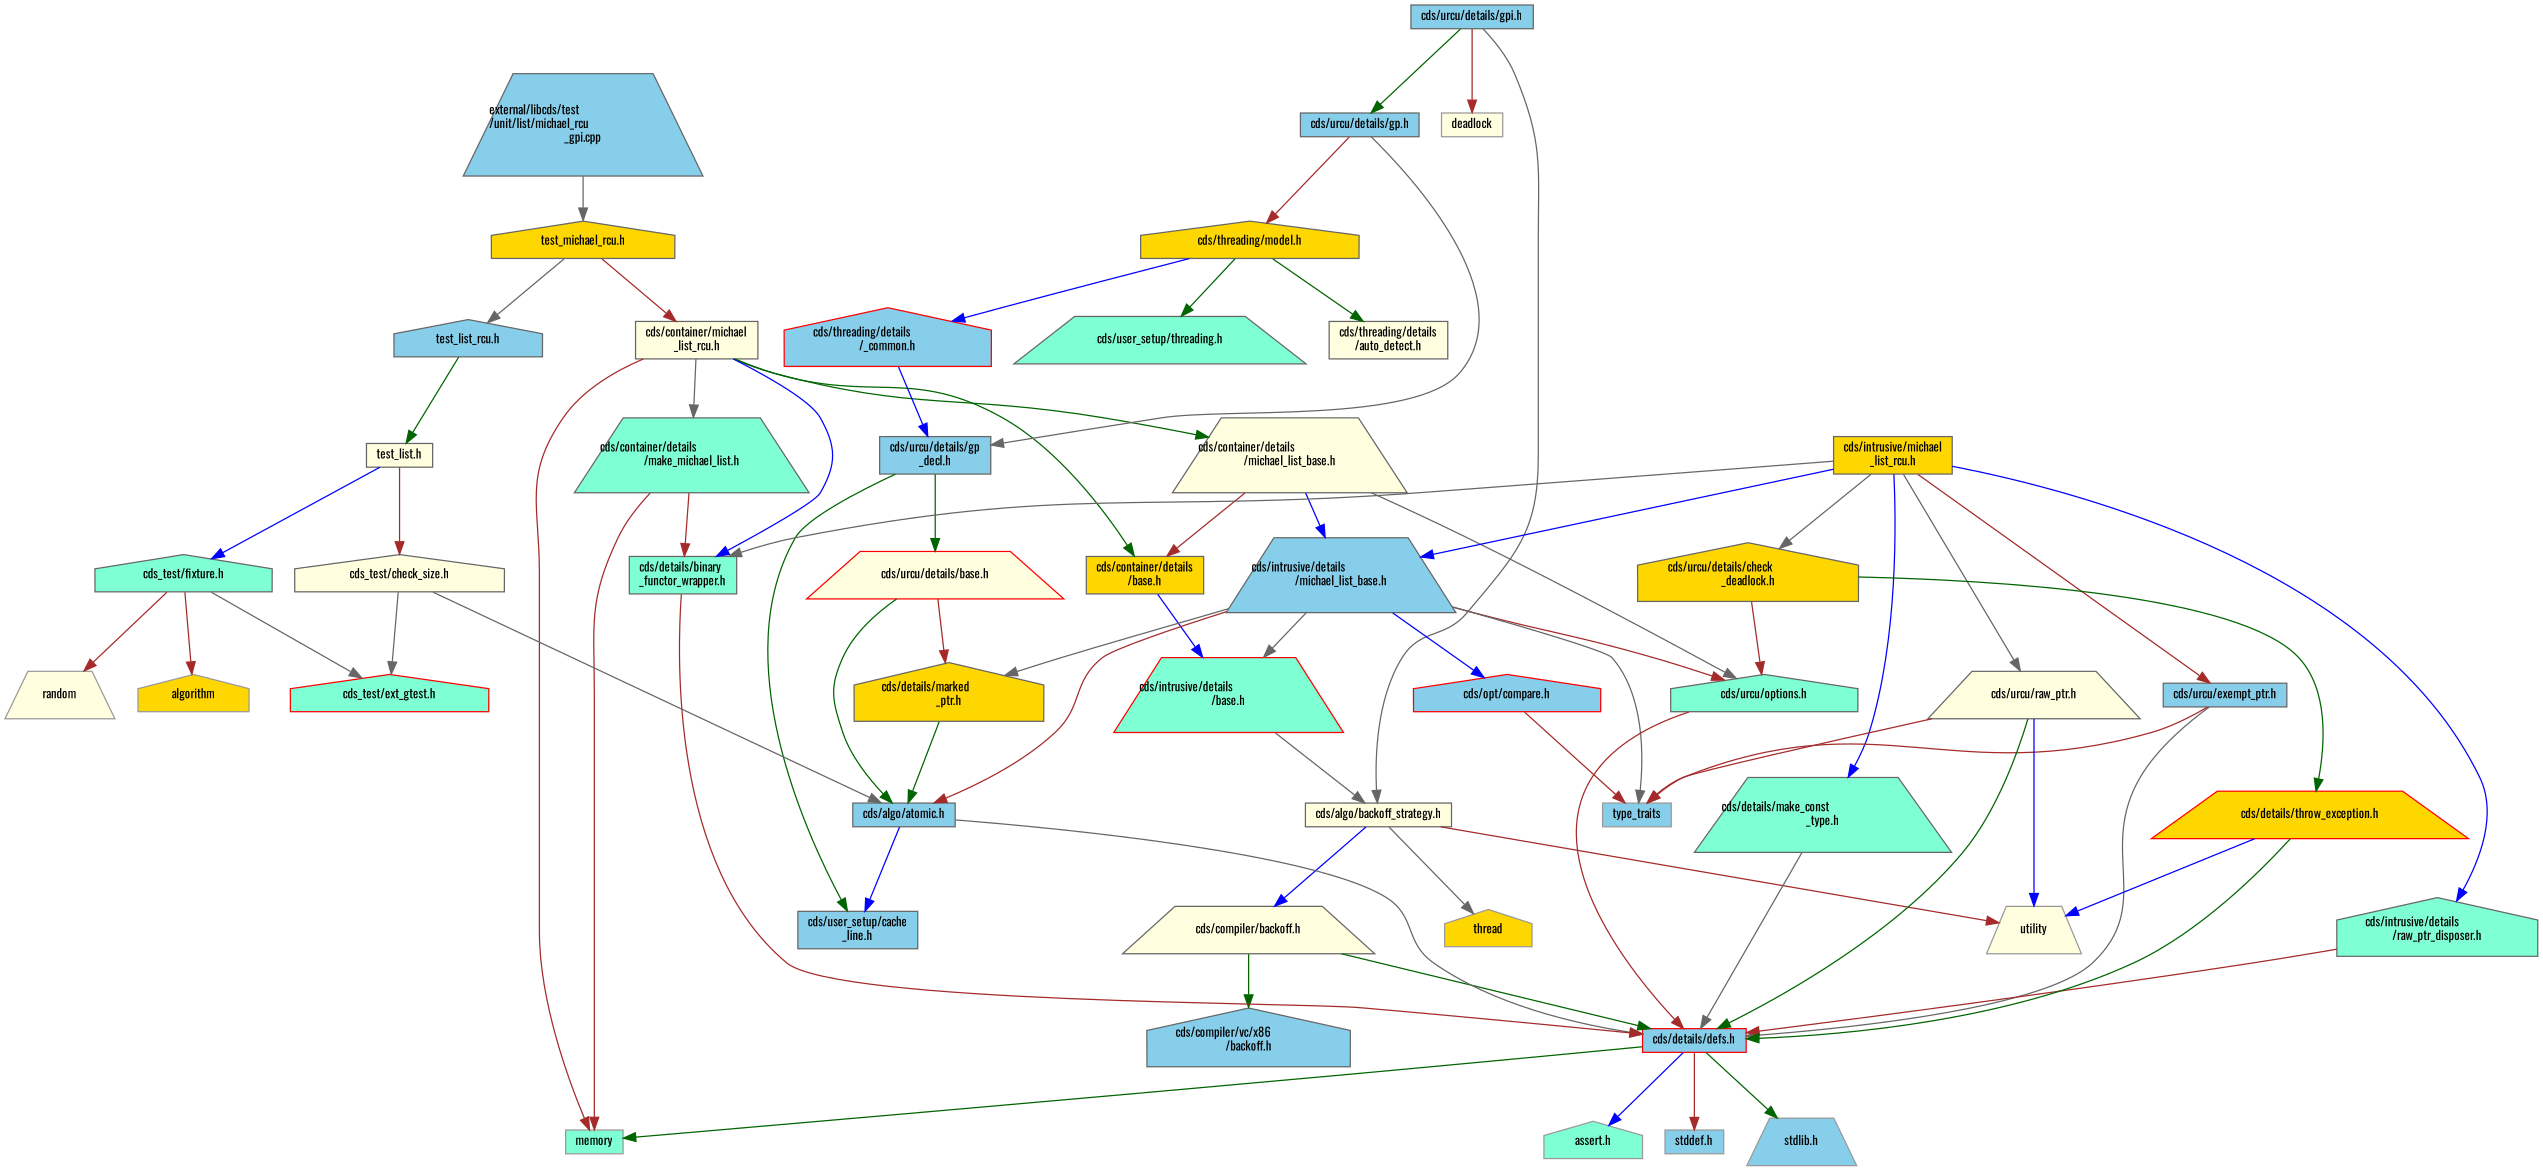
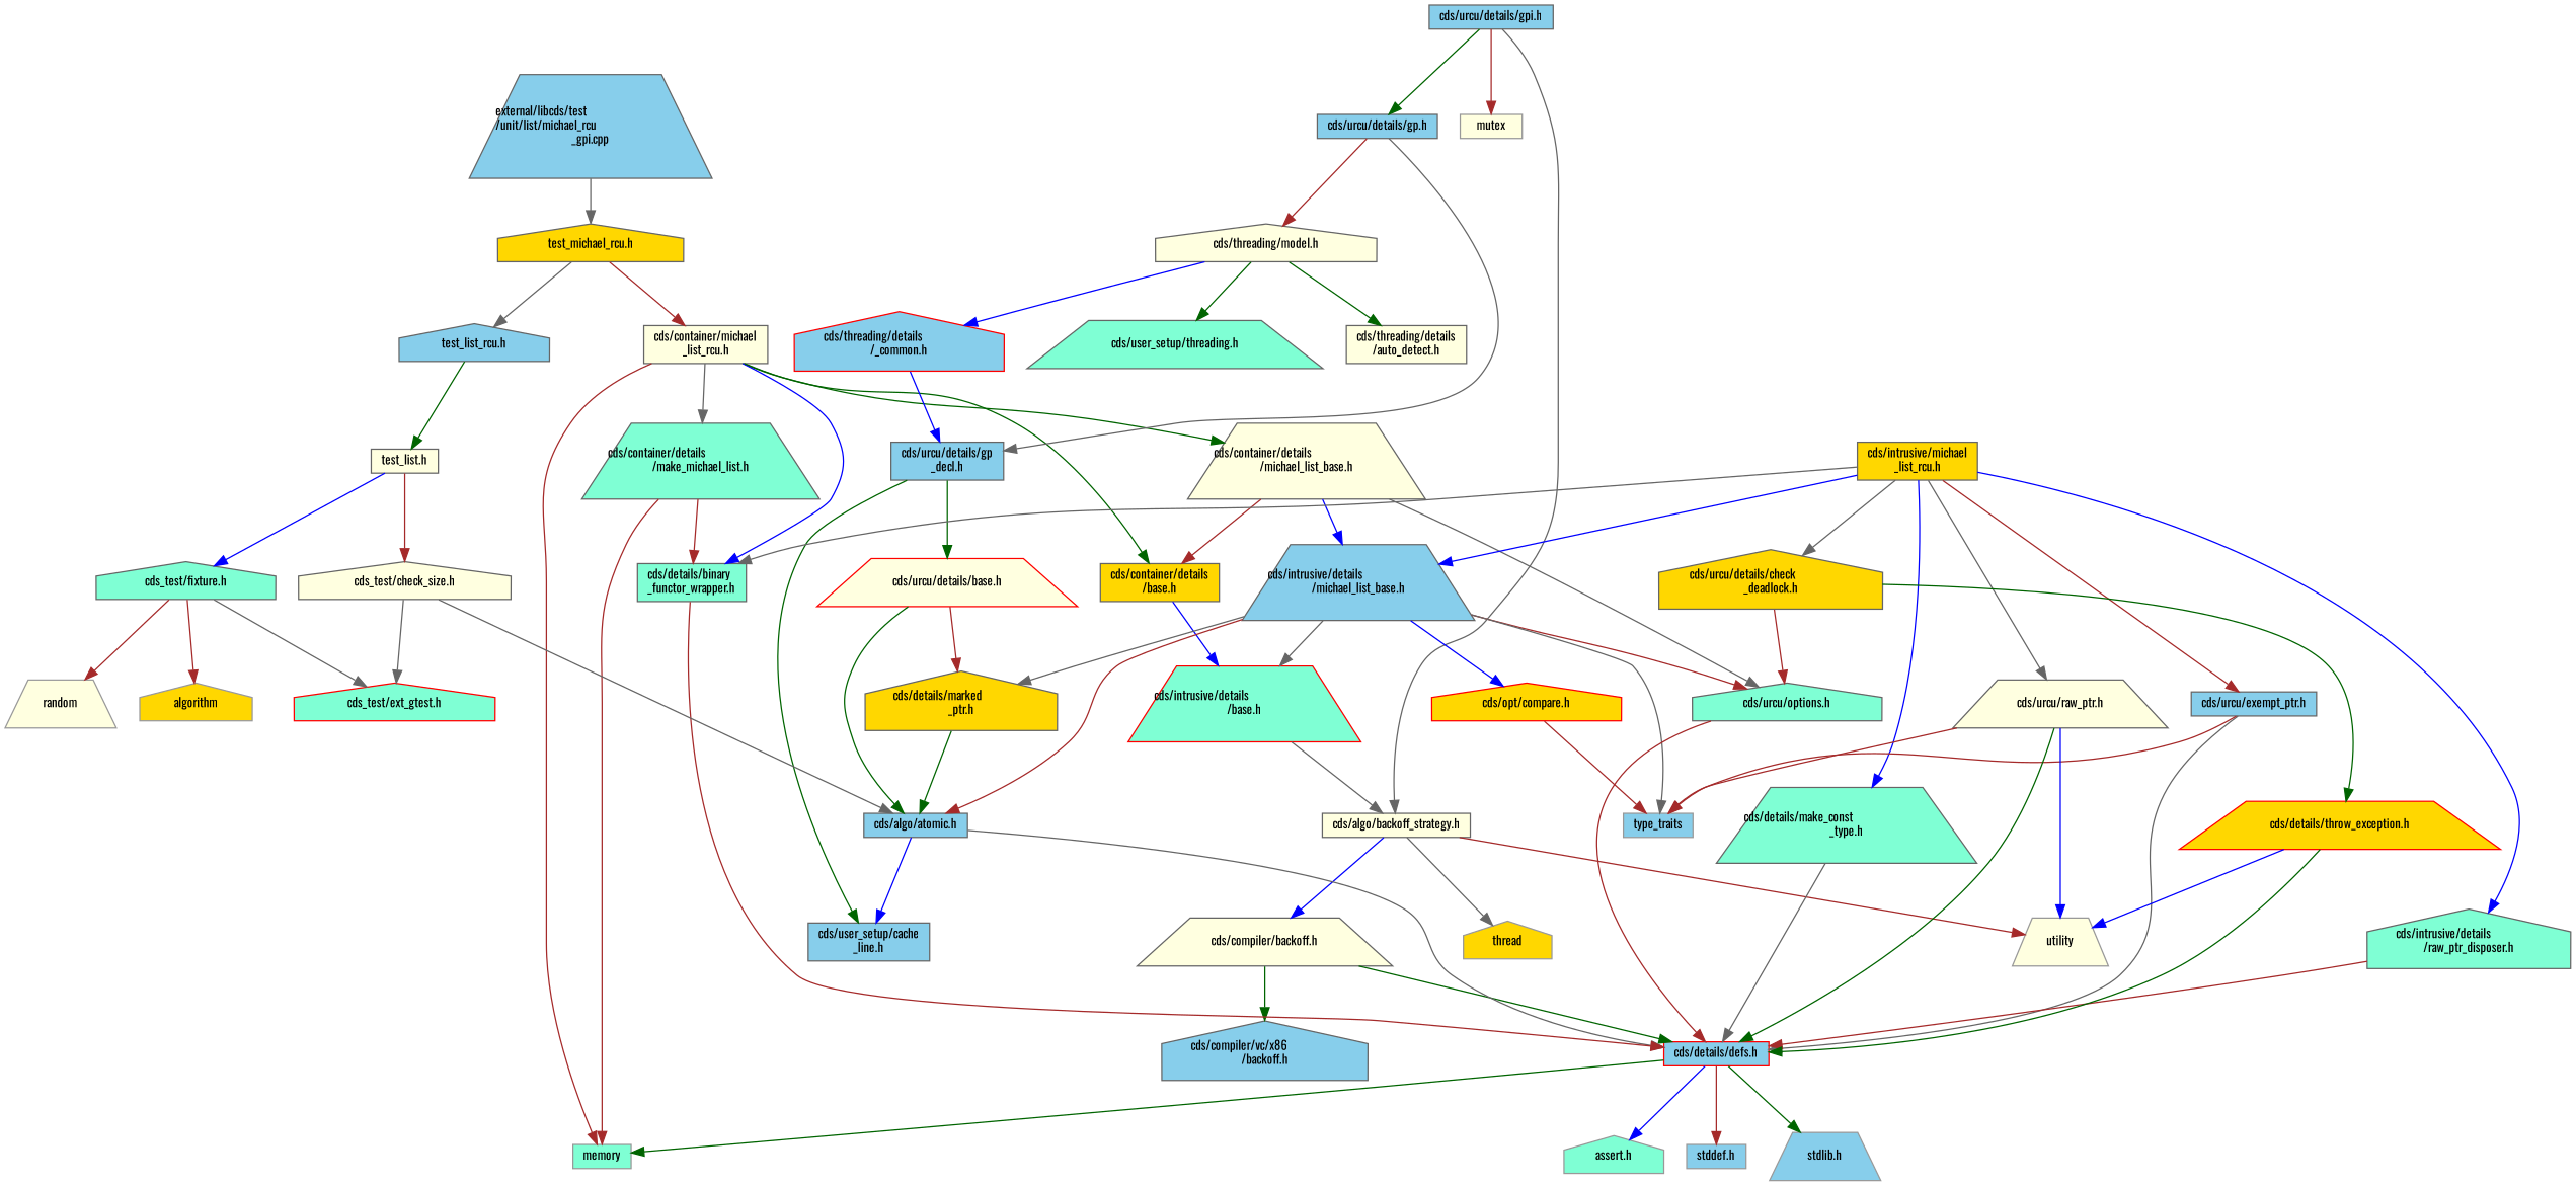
  digraph {
    fontname=Oswald
    node [color=grey40 fillcolor=skyblue fontname=Oswald fontsize=10 shape=box style=filled]
    edge [color=brown fontname=Oswald fontsize=10 labelfontname=Helvetica labelfontsize=10 style=solid]
    n1 [color=gray40 fontcolor=black height=0.2 label="external/libcds/test\l/unit/list/michael_rcu\l_gpi.cpp" shape=trapezium width=0.4]
    n2 [fillcolor=gold height=0.2 label="test_michael_rcu.h" shape=house width=0.4]
    n3 [height=0.2 label="test_list_rcu.h" shape=house width=0.4]
    n4 [fillcolor=lightyellow height=0.2 label="cds/container/michael\l_list_rcu.h" width=0.4]
    n5 [height=0.2 label="cds/urcu/details/gpi.h" width=0.4]
-   n6 [color=grey60 fillcolor=lightyellow height=0.2 label=deadlock width=0.4]
+   n6 [color=grey60 fillcolor=lightyellow height=0.2 label=mutex width=0.4]
    n7 [height=0.2 label="cds/urcu/details/gp.h" width=0.4]
    n8 [fillcolor=lightyellow height=0.2 label="cds/algo/backoff_strategy.h" width=0.4]
    n9 [height=0.2 label="cds/urcu/details/gp\l_decl.h" width=0.4]
-   n10 [fillcolor=gold height=0.2 label="cds/threading/model.h" shape=house width=0.4]
+   n10 [fillcolor=lightyellow height=0.2 label="cds/threading/model.h" shape=house width=0.4]
    n11 [color=grey60 fillcolor=lightyellow height=0.2 label=utility shape=trapezium width=0.4]
    n12 [color=grey60 fillcolor=gold height=0.2 label=thread shape=house width=0.4]
    n13 [fillcolor=lightyellow height=0.2 label="cds/compiler/backoff.h" shape=trapezium width=0.4]
    n14 [color=red fillcolor=lightyellow height=0.2 label="cds/urcu/details/base.h" shape=trapezium width=0.4]
    n15 [height=0.2 label="cds/user_setup/cache\l_line.h" width=0.4]
    n16 [color=red height=0.2 label="cds/threading/details\l/_common.h" shape=house width=0.4]
    n17 [fillcolor=aquamarine height=0.2 label="cds/user_setup/threading.h" shape=trapezium width=0.4]
    n18 [fillcolor=lightyellow height=0.2 label="cds/threading/details\l/auto_detect.h" width=0.4]
    n19 [height=0.2 label="cds/algo/atomic.h" width=0.4]
    n20 [fillcolor=gold height=0.2 label="cds/details/marked\l_ptr.h" shape=house width=0.4]
    n21 [color=red height=0.2 label="cds/details/defs.h" width=0.4]
    n22 [color=grey60 height=0.2 label="stddef.h" width=0.4]
    n23 [color=grey60 height=0.2 label="stdlib.h" shape=trapezium width=0.4]
    n24 [color=grey60 fillcolor=aquamarine height=0.2 label="assert.h" shape=house width=0.4]
    n25 [color=grey60 fillcolor=aquamarine height=0.2 label=memory width=0.4]
    n26 [height=0.2 label="cds/compiler/vc/x86\l/backoff.h" shape=house width=0.4]
    n27 [fillcolor=lightyellow height=0.2 label="test_list.h" width=0.4]
    n28 [fillcolor=lightyellow height=0.2 label="cds/container/details\l/michael_list_base.h" shape=trapezium width=0.4]
    n29 [fillcolor=aquamarine height=0.2 label="cds/details/binary\l_functor_wrapper.h" width=0.4]
    n30 [fillcolor=aquamarine height=0.2 label="cds/container/details\l/make_michael_list.h" shape=trapezium width=0.4]
    n31 [fillcolor=gold height=0.2 label="cds/container/details\l/base.h" width=0.4]
    n32 [fillcolor=lightyellow height=0.2 label="cds_test/check_size.h" shape=house width=0.4]
    n33 [fillcolor=aquamarine height=0.2 label="cds_test/fixture.h" shape=house width=0.4]
    n34 [color=red fillcolor=aquamarine height=0.2 label="cds_test/ext_gtest.h" shape=house width=0.4]
    n35 [color=grey60 fillcolor=gold height=0.2 label=algorithm shape=house width=0.4]
    n36 [color=grey60 fillcolor=lightyellow height=0.2 label=random shape=trapezium width=0.4]
    n37 [height=0.2 label="cds/intrusive/details\l/michael_list_base.h" shape=trapezium width=0.4]
    n38 [fillcolor=aquamarine height=0.2 label="cds/urcu/options.h" shape=house width=0.4]
    n39 [fillcolor=gold height=0.2 label="cds/intrusive/michael\l_list_rcu.h" width=0.4]
    n40 [fillcolor=gold height=0.2 label="cds/urcu/details/check\l_deadlock.h" shape=house width=0.4]
    n41 [fillcolor=aquamarine height=0.2 label="cds/details/make_const\l_type.h" shape=trapezium width=0.4]
    n42 [height=0.2 label="cds/urcu/exempt_ptr.h" width=0.4]
    n43 [fillcolor=lightyellow height=0.2 label="cds/urcu/raw_ptr.h" shape=trapezium width=0.4]
    n44 [fillcolor=aquamarine height=0.2 label="cds/intrusive/details\l/raw_ptr_disposer.h" shape=house width=0.4]
    n45 [color=red fillcolor=aquamarine height=0.2 label="cds/intrusive/details\l/base.h" shape=trapezium width=0.4]
    n46 [color=grey60 height=0.2 label=type_traits width=0.4]
-   n47 [color=red height=0.2 label="cds/opt/compare.h" shape=house width=0.4]
+   n47 [color=red fillcolor=gold height=0.2 label="cds/opt/compare.h" shape=house width=0.4]
    n48 [color=red fillcolor=gold height=0.2 label="cds/details/throw_exception.h" shape=trapezium width=0.4]
    n1 -> n2 [color=gray40]
    n2 -> n3 [color=gray40]
    n2 -> n4
    n3 -> n27 [color=darkgreen]
    n4 -> n25
    n4 -> n28 [color=darkgreen]
    n4 -> n29 [color=blue]
    n4 -> n30 [color=gray40]
    n4 -> n31 [color=darkgreen]
    n5 -> n6
    n5 -> n7 [color=darkgreen]
    n5 -> n8 [color=gray40]
    n7 -> n9 [color=gray40]
    n7 -> n10
    n8 -> n11
    n8 -> n12 [color=gray40]
    n8 -> n13 [color=blue]
    n9 -> n14 [color=darkgreen]
    n9 -> n15 [color=darkgreen]
    n10 -> n16 [color=blue]
    n10 -> n17 [color=darkgreen]
    n10 -> n18 [color=darkgreen]
    n13 -> n21 [color=darkgreen]
    n13 -> n26 [color=darkgreen]
    n14 -> n19 [color=darkgreen]
    n14 -> n20
    n16 -> n9 [color=blue]
    n19 -> n15 [color=blue]
    n19 -> n21 [color=gray40]
    n20 -> n19 [color=darkgreen]
    n21 -> n22
    n21 -> n23 [color=darkgreen]
    n21 -> n24 [color=blue]
    n21 -> n25 [color=darkgreen]
    n27 -> n32
    n27 -> n33 [color=blue]
    n28 -> n31
    n28 -> n37 [color=blue]
    n28 -> n38 [color=gray40]
    n29 -> n21
    n30 -> n25
    n30 -> n29
    n31 -> n45 [color=blue]
    n32 -> n19 [color=gray40]
    n32 -> n34 [color=gray40]
    n33 -> n34 [color=gray40]
    n33 -> n35
    n33 -> n36
    n37 -> n19
    n37 -> n20 [color=gray40]
    n37 -> n38
    n37 -> n45 [color=gray40]
    n37 -> n46 [color=gray40]
    n37 -> n47 [color=blue]
    n38 -> n21
    n39 -> n29 [color=gray40]
    n39 -> n37 [color=blue]
    n39 -> n40 [color=gray40]
    n39 -> n41 [color=blue]
    n39 -> n42
    n39 -> n43 [color=gray40]
    n39 -> n44 [color=blue]
    n40 -> n38
    n40 -> n48 [color=darkgreen]
    n41 -> n21 [color=gray40]
    n42 -> n21 [color=gray40]
    n42 -> n46
    n43 -> n11 [color=blue]
    n43 -> n21 [color=darkgreen]
    n43 -> n46
    n44 -> n21
    n45 -> n8 [color=gray40]
    n47 -> n46
    n48 -> n11 [color=blue]
    n48 -> n21 [color=darkgreen]
  }
